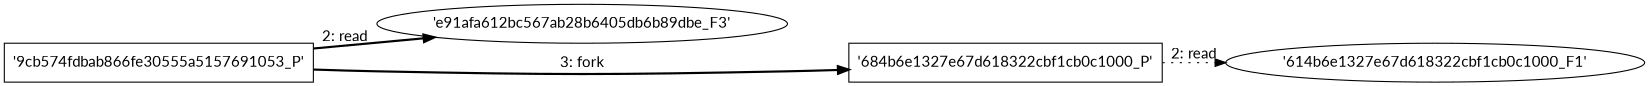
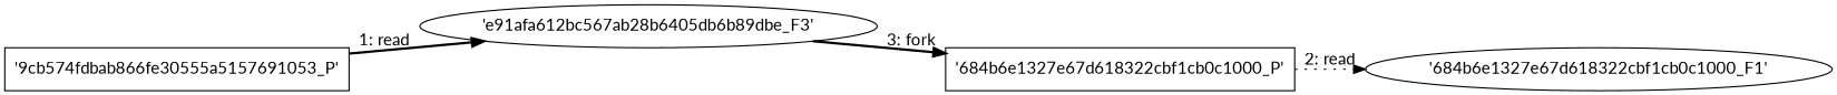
  digraph {
    engine=neato
    fixedsize=false
    fontname=Lato
    fontsize=10
    nodesep=0.3
    rankdir=LR
    ranksep=0
    splines=true
    node [fontname=Lato node_type=Process shape=box]
    edge [fontname=Lato style=bold]
    "'9cb574fdbab866fe30555a5157691053_P'"
    "'e91afa612bc567ab28b6405db6b89dbe_F3'" [node_type=file shape=ellipse]
    "'684b6e1327e67d618322cbf1cb0c1000_P'"
-   "'684b6e1327e67d618322cbf1cb0c1000_F1'" [node_type=File shape=ellipse label="'614b6e1327e67d618322cbf1cb0c1000_F1'"]
-   "'9cb574fdbab866fe30555a5157691053_P'" -> "'e91afa612bc567ab28b6405db6b89dbe_F3'" [label="2: read"]
-   "'9cb574fdbab866fe30555a5157691053_P'" -> "'684b6e1327e67d618322cbf1cb0c1000_P'" [label="3: fork"]
+   "'684b6e1327e67d618322cbf1cb0c1000_F1'" [node_type=File shape=ellipse]
+   "'9cb574fdbab866fe30555a5157691053_P'" -> "'e91afa612bc567ab28b6405db6b89dbe_F3'" [label="1: read"]
+   "'e91afa612bc567ab28b6405db6b89dbe_F3'" -> "'684b6e1327e67d618322cbf1cb0c1000_P'" [label="3: fork"]
    "'684b6e1327e67d618322cbf1cb0c1000_P'" -> "'684b6e1327e67d618322cbf1cb0c1000_F1'" [label="2: read" style=dotted]
  }
